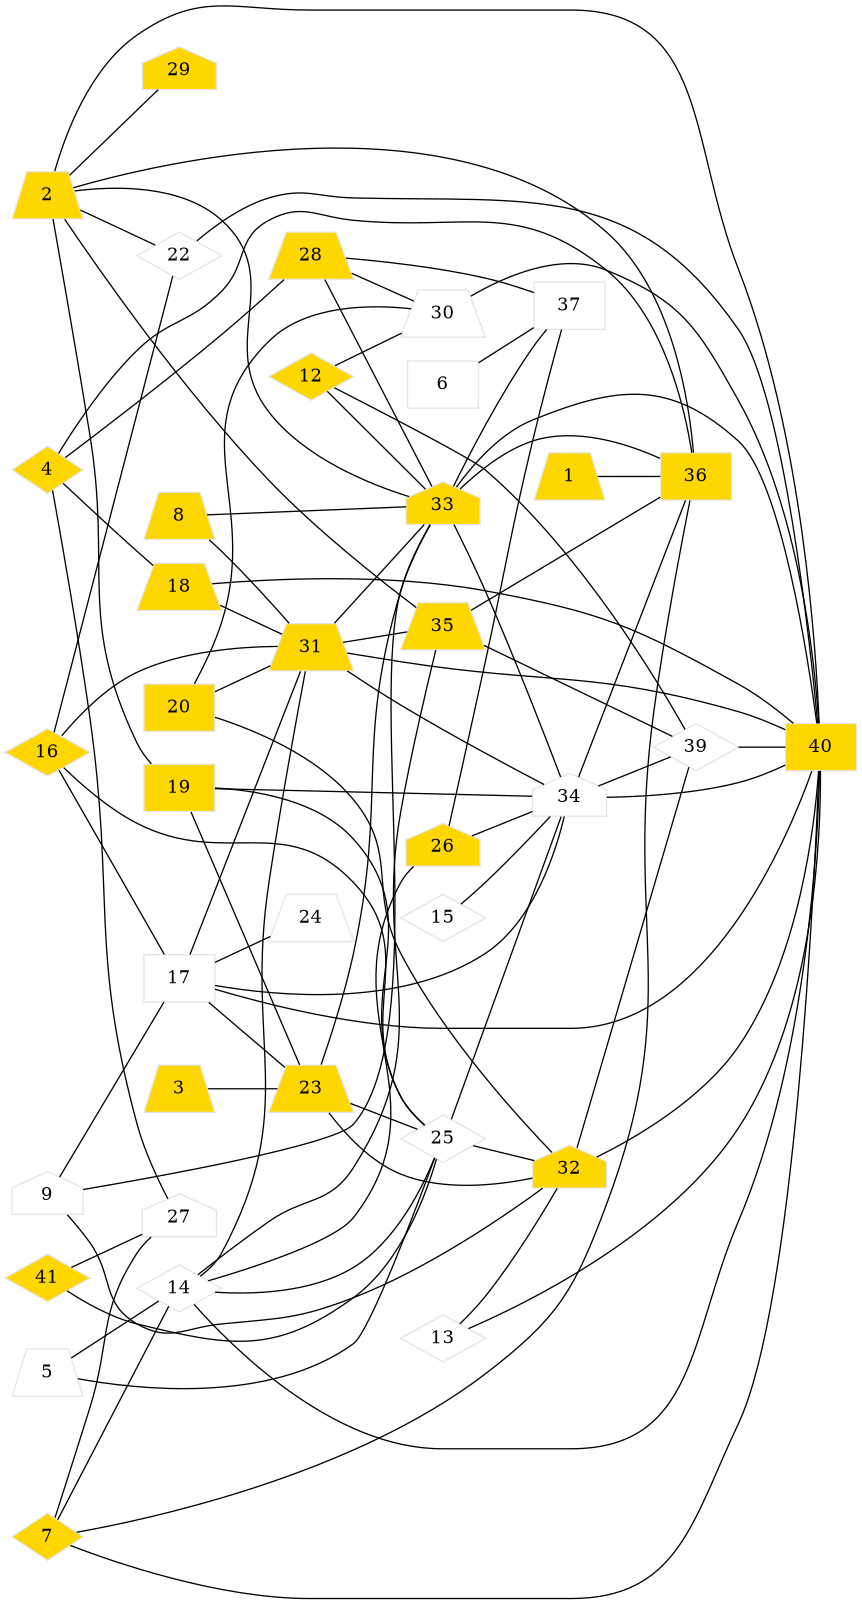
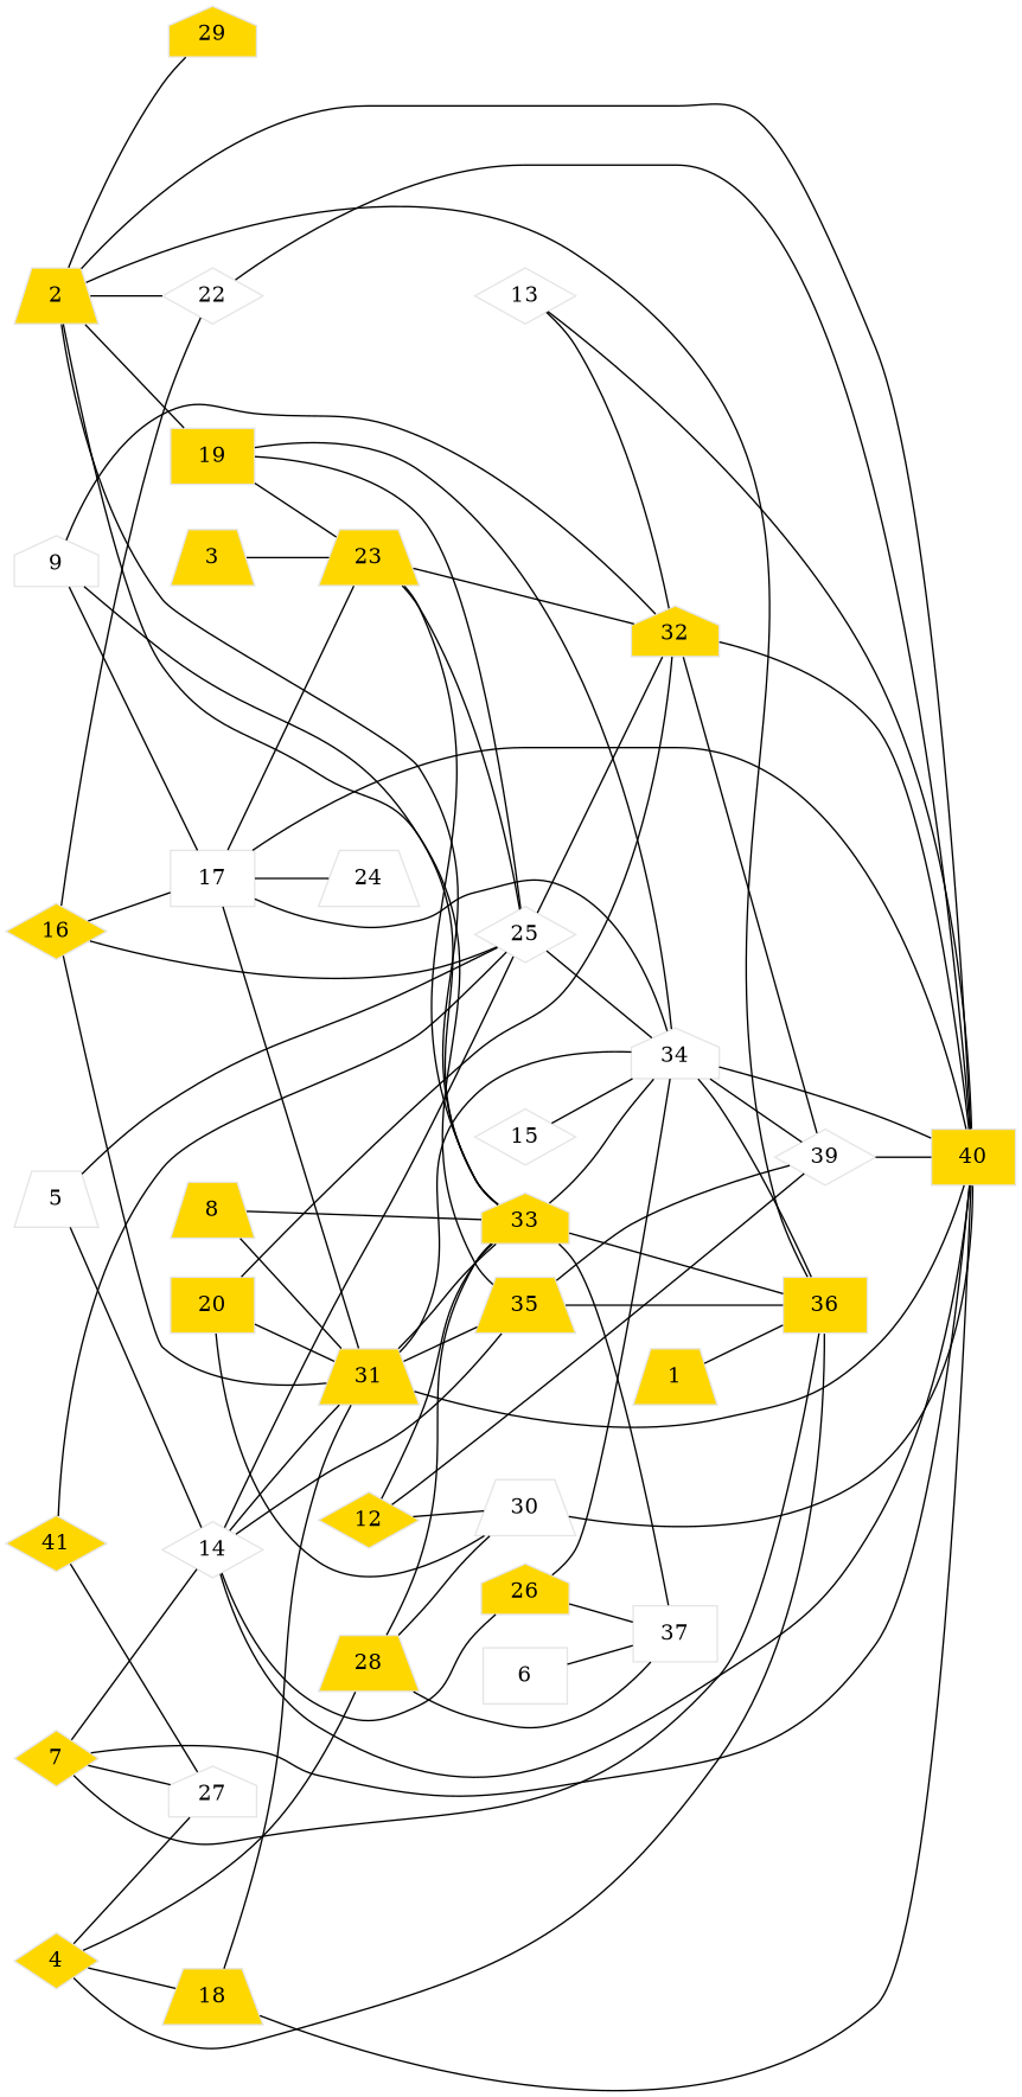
  graph {
    rankdir=LR
    node [color=gray90 fillcolor=gold shape=trapezium style=filled]
    edge [weight=1.0]
    36 [shape=box]
    1
    2
    19 [shape=box]
    22 [fillcolor=white shape=diamond]
    29 [shape=house]
    33 [shape=house]
    35
    40 [shape=box]
    23
    25 [fillcolor=white shape=diamond]
    34 [fillcolor=white shape=house]
    37 [fillcolor=white shape=box]
    39 [fillcolor=white shape=diamond]
    3
    32 [shape=house]
    4 [shape=diamond]
    18
    27 [fillcolor=white shape=house]
    28
    31
    30 [fillcolor=white]
    5 [fillcolor=white]
    14 [fillcolor=white shape=diamond]
    26 [shape=house]
    6 [fillcolor=white shape=box]
    7 [shape=diamond]
    8
    9 [fillcolor=white shape=house]
    17 [fillcolor=white shape=box]
    24 [fillcolor=white]
    n32 [label=41 shape=diamond]
    12 [shape=diamond]
    13 [fillcolor=white shape=diamond]
    15 [fillcolor=white shape=diamond]
    16 [shape=diamond]
    20 [shape=box]
    1 -- 36
    2 -- 36
    2 -- 19
    2 -- 22
    2 -- 29
    2 -- 33
    2 -- 35
    2 -- 40
    19 -- 23
    19 -- 25
    19 -- 34
    22 -- 40
    33 -- 36
-   33 -- 40 [weight=2.0]
    33 -- 34 [weight=2.0]
    33 -- 37
    35 -- 36
    35 -- 39
    23 -- 33
    23 -- 25
    23 -- 32
    25 -- 34
    25 -- 32
    34 -- 36
    34 -- 40
    34 -- 39
    39 -- 40
    3 -- 23
    32 -- 40
    32 -- 39
    4 -- 36
    4 -- 18
    4 -- 27
    4 -- 28
    18 -- 40
    18 -- 31
    28 -- 33
    28 -- 37
    28 -- 30
    31 -- 33 [weight=2.0]
    31 -- 35
    31 -- 40 [weight=2.0]
    31 -- 34 [weight=2.0]
    30 -- 40
    5 -- 25
    5 -- 14
    14 -- 35
    14 -- 40 [weight=2.0]
    14 -- 25
    14 -- 31
    14 -- 26
    26 -- 34
    26 -- 37
    6 -- 37
    7 -- 36
    7 -- 40
    7 -- 27
    7 -- 14
    8 -- 33
    8 -- 31
    9 -- 33
    9 -- 32 [weight=2.0]
    9 -- 17
    17 -- 40
    17 -- 23
    17 -- 34
    17 -- 31
    17 -- 24
    n32 -- 25
    n32 -- 27
    12 -- 33
    12 -- 39
    12 -- 30
    13 -- 40 [weight=2.0]
    13 -- 32
    15 -- 34
    16 -- 22
    16 -- 25
    16 -- 31
    16 -- 17
    20 -- 32
    20 -- 31
    20 -- 30
  }
